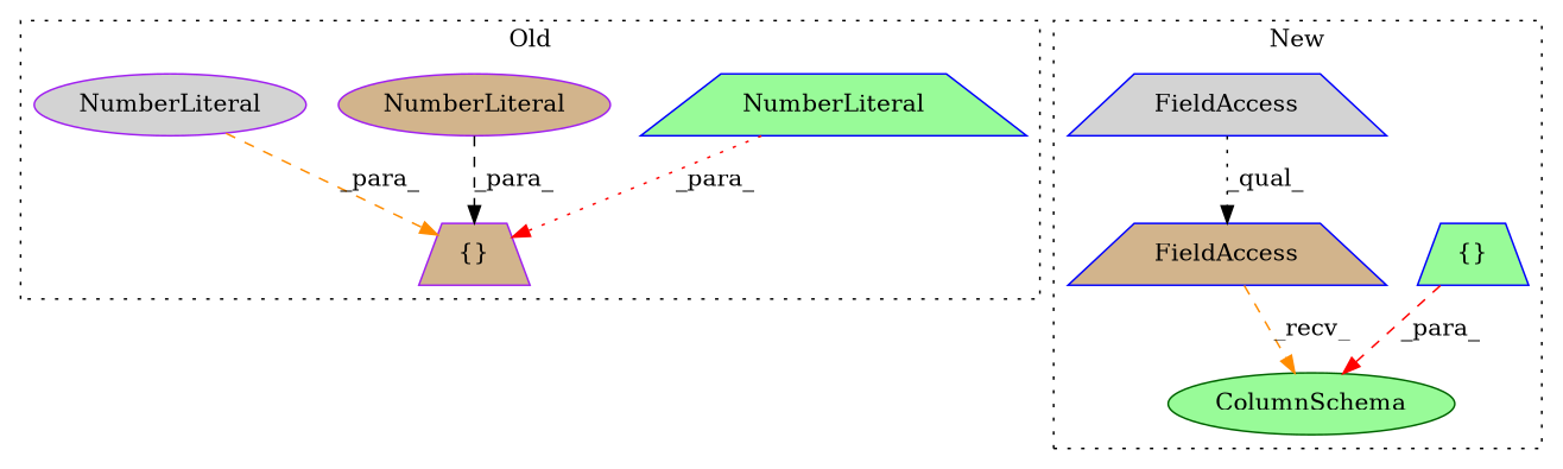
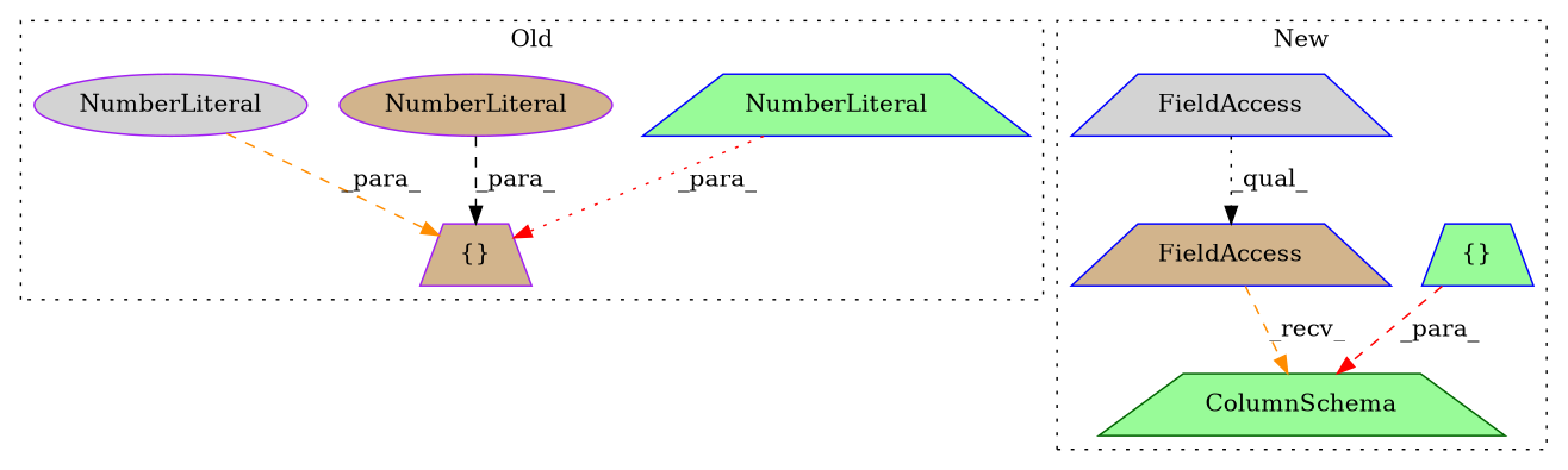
  digraph {
    node [a=34 l=1 s=67613 shape=trapezium style=filled fillcolor=tan color=blue]
    edge [color=red style=dashed]
    n1 [a=4 l="1,1" label="{}" s="39522,39530" color=purple]
    n2 [label=NumberLiteral s=39527 fillcolor=palegreen]
    n3 [label=NumberLiteral s=39525 shape=ellipse color=purple]
    n4 [label=NumberLiteral s=39529 shape=ellipse fillcolor=lightgrey color=purple]
-   n5 [a=32 l="13,1" label=ColumnSchema s="67661,67780" shape=ellipse fillcolor=palegreen color=darkgreen]
+   n5 [a=32 l="13,1" label=ColumnSchema s="67661,67780" fillcolor=palegreen color=darkgreen]
    n6 [a=4 l=2 label="{}" s=67702 fillcolor=palegreen]
    n7 [a=22 l=47 label=FieldAccess]
    n8 [a=22 l=32 label=FieldAccess fillcolor=lightgrey]
    subgraph cluster_1 {
      label=Old
      style=dotted
      n1
      n2
      n3
      n4
    }
    subgraph cluster_2 {
      label=New
      style=dotted
      n5
      n6
      n7
      n8
    }
    n2 -> n1 [label=_para_ style=dotted]
    n3 -> n1 [label=_para_ color=black]
    n4 -> n1 [label=_para_ color=darkorange]
    n6 -> n5 [label=_para_]
    n7 -> n5 [label=_recv_ color=darkorange]
    n8 -> n7 [label=_qual_ color=black style=dotted]
  }
